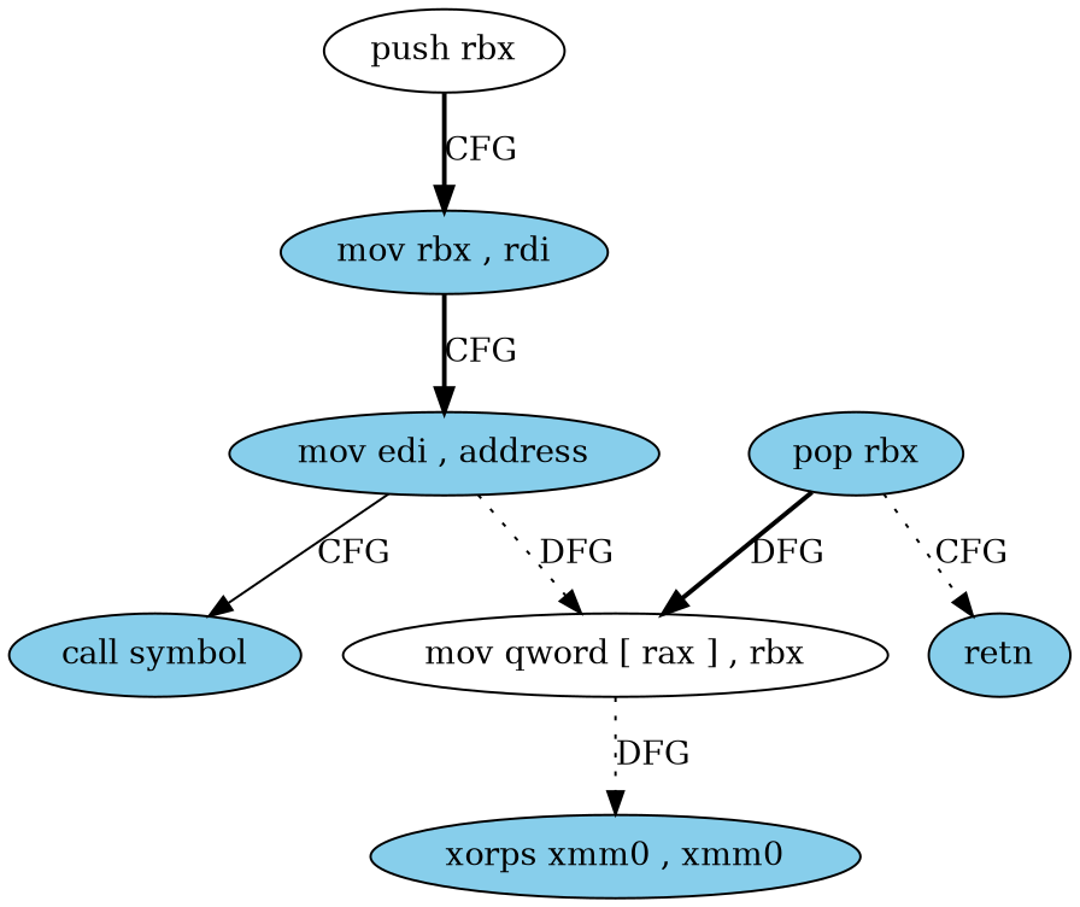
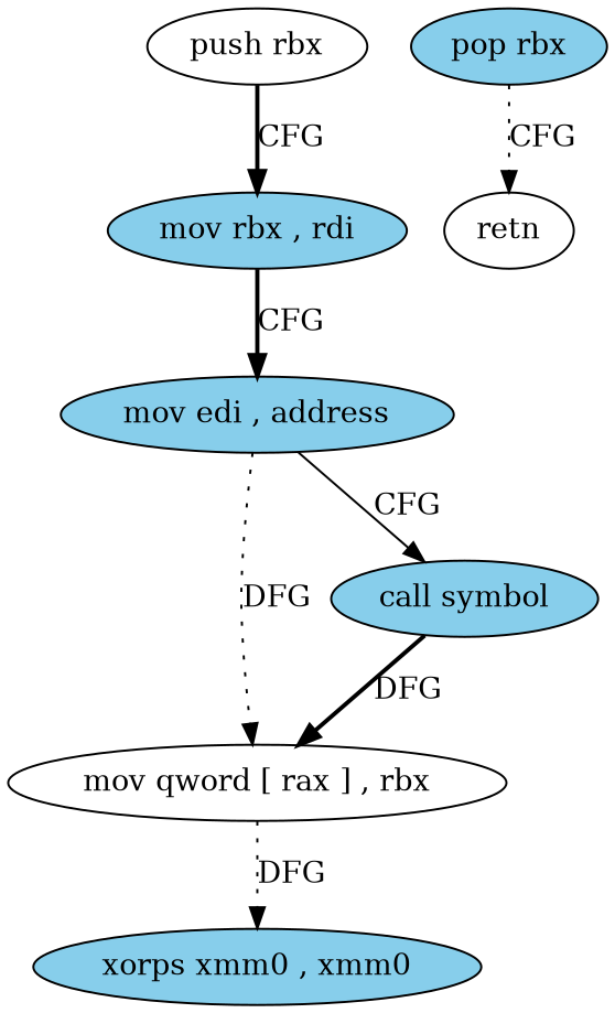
  digraph {
    node [fillcolor=skyblue style=filled]
    edge [style=bold]
    n1 [fillcolor=white label="push rbx"]
    n2 [label="mov rbx , rdi"]
    n3 [label="mov edi , address"]
    n4 [fillcolor=white label="mov qword [ rax ] , rbx"]
    n5 [label="call symbol"]
    n6 [label="xorps xmm0 , xmm0"]
-   n7 [label=retn]
+   n7 [fillcolor=white label=retn]
    n8 [label="pop rbx"]
    n1 -> n2 [label=CFG]
    n2 -> n3 [label=CFG]
    n3 -> n4 [label=DFG style=dotted]
    n3 -> n5 [label=CFG style=solid]
    n4 -> n6 [label=DFG style=dotted]
-   n8 -> n4 [label=DFG]
+   n5 -> n4 [label=DFG]
    n8 -> n7 [label=CFG style=dotted]
  }
